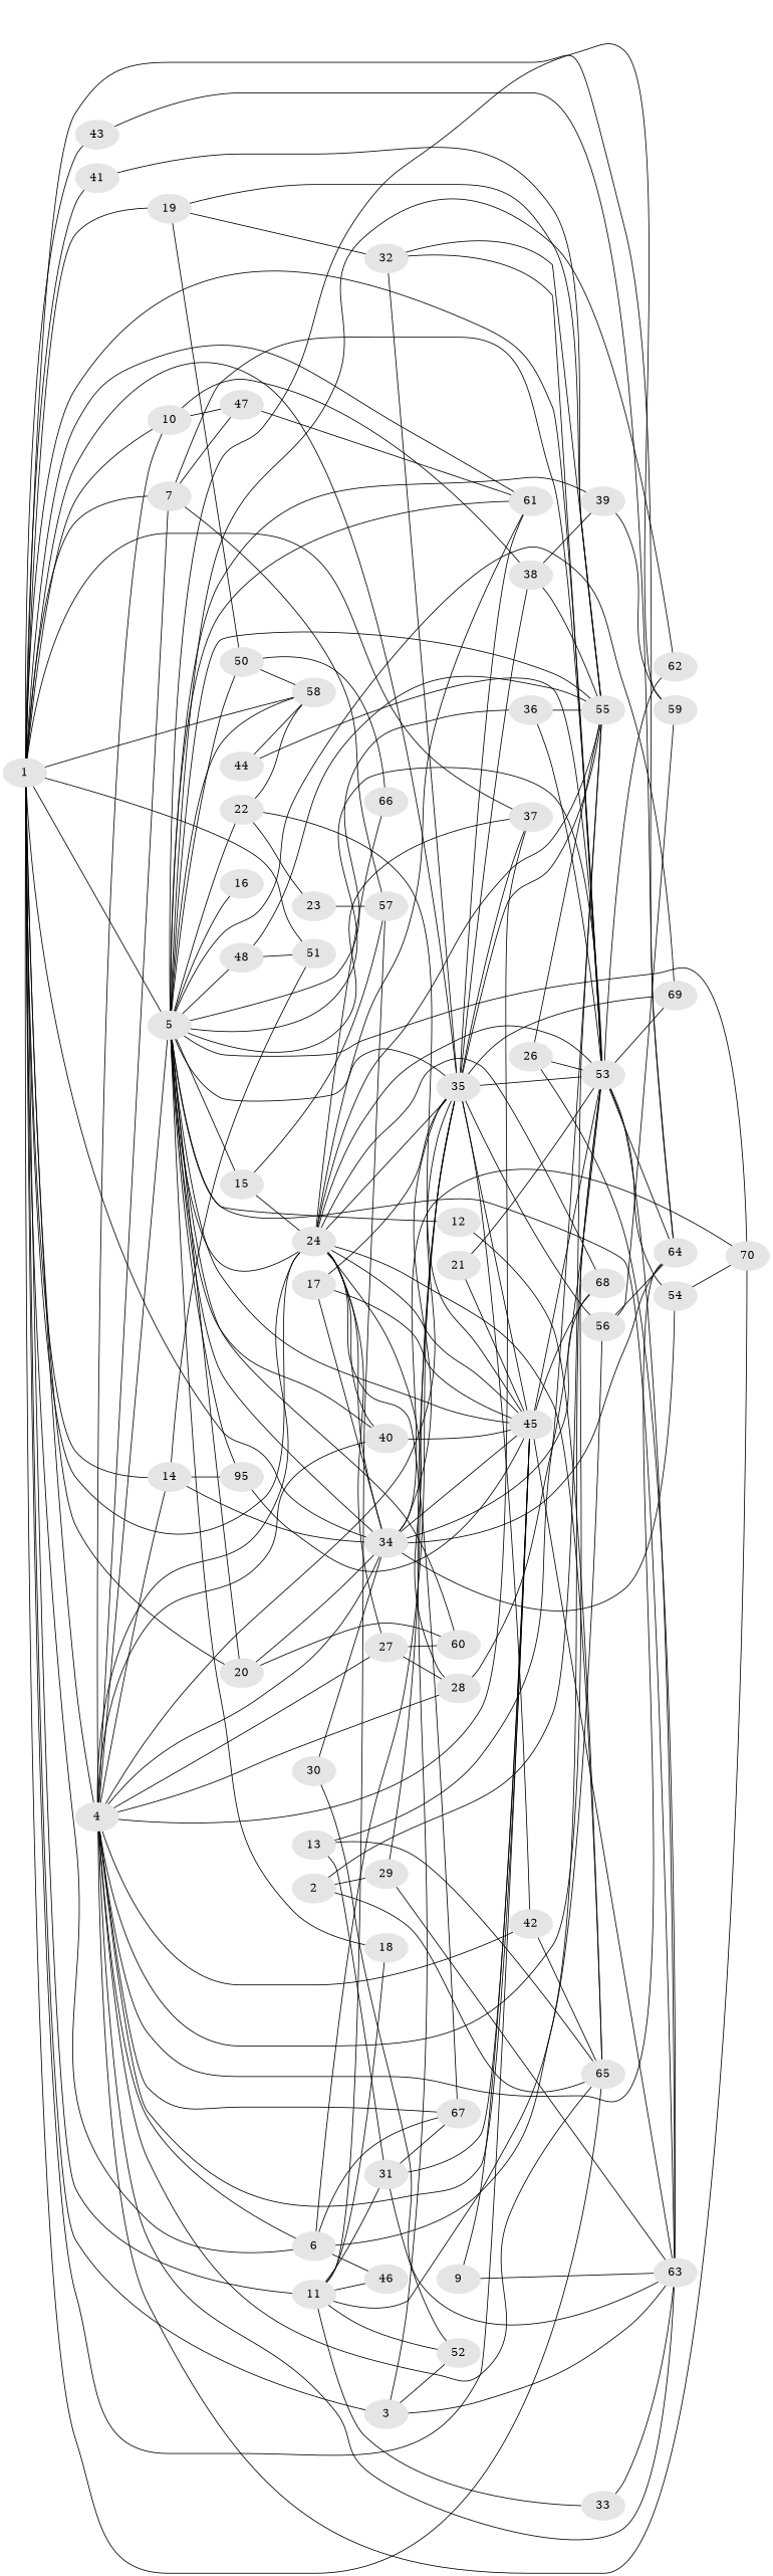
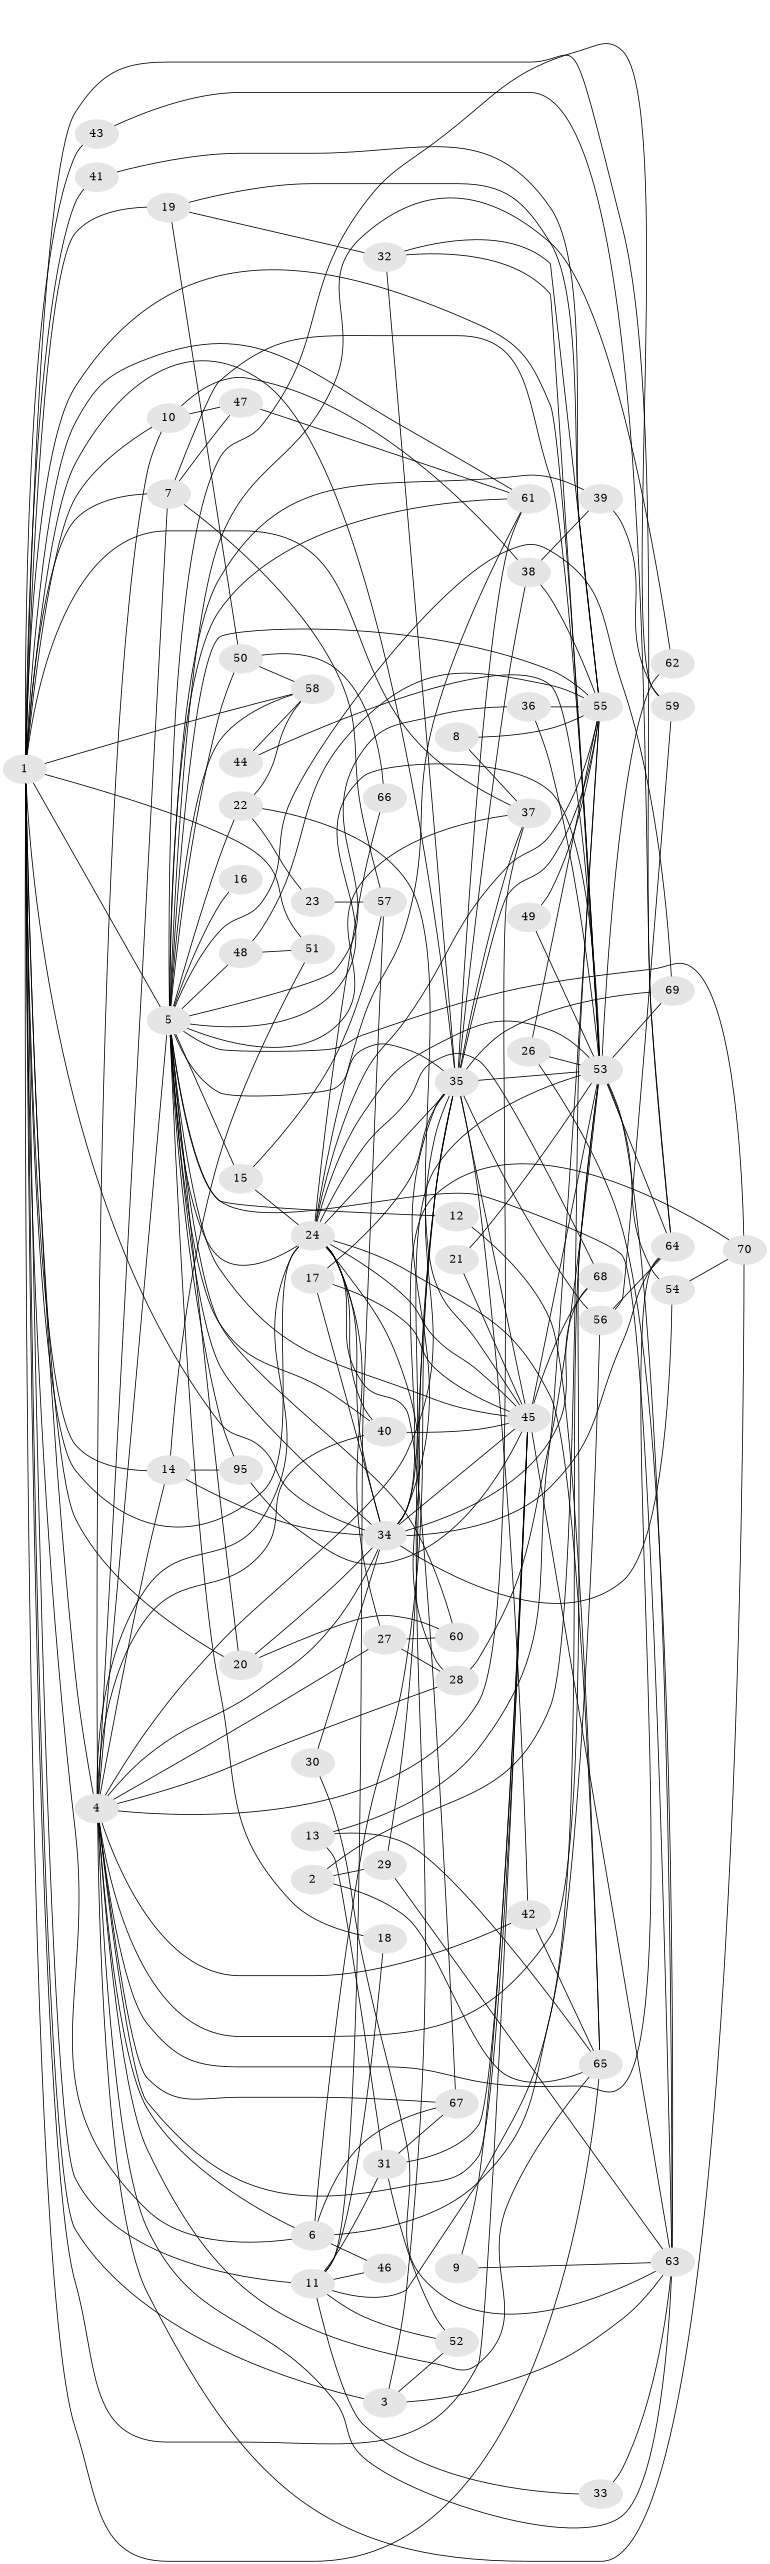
  graph {
    rankdir=LR
    node [color=gray90 style=filled]
    edge [weight=1.0]
    1
    3
    4
    5
    6
    7
    10
    11
    14
    19
    20
    24
    34
    35
    37
    41
    43
    45
    51
    53
    58
    61
    64
    65
    52
    63
    27
    28
    40
    42
    67
    70
    55
    12
    15
    16
    18
    22
    n39 [label=95]
    36
    39
    48
    50
    59
    60
    62
    69
    46
    56
    57
    47
    38
    31
    33
    32
    66
    68
    54
    2
    29
    23
+   8
    9
    13
    17
    21
    26
    30
    44
+   49
    1 -- 3
    1 -- 4 [weight=2.0]
    1 -- 5 [weight=2.0]
    1 -- 6
    1 -- 7
    1 -- 10
    1 -- 11
    1 -- 14
    1 -- 19
    1 -- 20
    1 -- 24 [weight=2.0]
    1 -- 34 [weight=2.0]
    1 -- 35 [weight=3.0]
    1 -- 37
    1 -- 41
    1 -- 43 [weight=2.0]
    1 -- 45 [weight=2.0]
    1 -- 51
    1 -- 53 [weight=4.0]
    1 -- 58
    1 -- 61
    1 -- 64
    1 -- 65
    3 -- 35
    3 -- 52
    3 -- 63
    4 -- 5
    4 -- 6
    4 -- 7
    4 -- 10
    4 -- 14
    4 -- 24 [weight=2.0]
    4 -- 34
    4 -- 35
    4 -- 37
    4 -- 45 [weight=2.0]
    4 -- 53 [weight=3.0]
    4 -- 64
    4 -- 65
    4 -- 63
    4 -- 27
    4 -- 28
    4 -- 40
    4 -- 42
    4 -- 67
    4 -- 70
    5 -- 20
    5 -- 24
    5 -- 34
    5 -- 35
    5 -- 37
    5 -- 45 [weight=2.0]
    5 -- 53 [weight=2.0]
    5 -- 58 [weight=2.0]
    5 -- 61
    5 -- 63
    5 -- 40
    5 -- 70
    5 -- 55
    5 -- 12
    5 -- 15
    5 -- 16
    5 -- 18
    5 -- 22
    5 -- n39
    5 -- 36
    5 -- 39
    5 -- 48
    5 -- 50
    5 -- 59
    5 -- 60
    5 -- 62
    5 -- 69 [weight=2.0]
    6 -- 35
    6 -- 67
    6 -- 46
    6 -- 56
    7 -- 53
    7 -- 57
    7 -- 47
    10 -- 47
    10 -- 38
    11 -- 53 [weight=2.0]
    11 -- 52
    11 -- 18
    11 -- 46
    11 -- 57
    11 -- 31
    11 -- 33
    14 -- 34
    14 -- 51
    14 -- n39
    19 -- 55
    19 -- 50
    19 -- 32
    20 -- 34
    20 -- 60
    24 -- 34
    24 -- 35
    24 -- 45
    24 -- 53 [weight=2.0]
    24 -- 61
    24 -- 65
    24 -- 27
    24 -- 28
    24 -- 40
    24 -- 67
    24 -- 55
    24 -- 66
    24 -- 68
    34 -- 35 [weight=2.0]
    34 -- 45 [weight=2.0]
+   34 -- 53 [weight=2.0]
    34 -- 64
    34 -- 70
    34 -- 68
    34 -- 54
    35 -- 37
    35 -- 45 [weight=2.0]
    35 -- 53 [weight=3.0]
    35 -- 61
    35 -- 42
    35 -- 55
    35 -- 69
    35 -- 56
    35 -- 38
    41 -- 55
    43 -- 64
    45 -- 53 [weight=3.0]
    45 -- 63
    45 -- 68
    53 -- 64
    53 -- 63
    53 -- 62 [weight=2.0]
    53 -- 69 [weight=2.0]
    53 -- 54
    27 -- 28
    27 -- 60
    28 -- 53
    40 -- 45
    42 -- 65
    12 -- 65
    15 -- 24
    15 -- 57
    22 -- 45
    22 -- 58
    22 -- 23
    n39 -- 45
    36 -- 53
    36 -- 55
    39 -- 59
    48 -- 51
    48 -- 55 [weight=2.0]
    50 -- 58
    50 -- 66
    56 -- 64
    56 -- 59
    47 -- 61
    38 -- 55
    38 -- 39
    31 -- 45
    31 -- 52
    31 -- 67
    33 -- 63
    32 -- 35
    32 -- 53
    32 -- 55
    54 -- 70
    2 -- 65
    2 -- 55
    2 -- 29
    29 -- 35
    29 -- 63
    23 -- 57
+   8 -- 37
+   8 -- 55
    9 -- 45
    9 -- 63
    13 -- 65
    13 -- 55
    13 -- 31
    17 -- 34
    17 -- 35
    17 -- 45
    21 -- 45
    21 -- 53
    26 -- 53
    26 -- 63
    26 -- 55
    30 -- 34
    30 -- 63
    44 -- 53
    44 -- 58
+   49 -- 53
+   49 -- 55
  }
